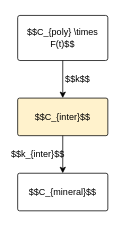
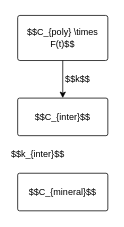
  <mxCell id="0" />
  <mxCell id="1" parent="0" />
  <mxCell id="2" value="$$C_{poly} \times F(t)$$" style="rounded=1;whiteSpace=wrap;html=1;arcSize=5;glass=0;shadow=0;" vertex="1" parent="1"><mxGeometry x="23" y="20" width="120" height="60" as="geometry" /></mxCell>
- <mxCell id="3" value="$$C_{inter}$$" style="rounded=1;whiteSpace=wrap;html=1;arcSize=5;fillColor=#fff2cc;" vertex="1" parent="1"><mxGeometry x="23" y="130" width="120" height="50" as="geometry" /></mxCell>
+ <mxCell id="3" value="$$C_{inter}$$" style="rounded=1;whiteSpace=wrap;html=1;arcSize=5;" vertex="1" parent="1"><mxGeometry x="23" y="130" width="120" height="50" as="geometry" /></mxCell>
  <mxCell id="4" value="" style="endArrow=classic;html=1;rounded=0;exitX=0.5;exitY=1;exitDx=0;exitDy=0;entryX=0.5;entryY=0;entryDx=0;entryDy=0;" edge="1" parent="1" source="2" target="3"><mxGeometry width="50" height="50" relative="1" as="geometry"><mxPoint x="-27" y="80" as="sourcePoint" /><mxPoint x="23" y="30" as="targetPoint" /></mxGeometry></mxCell>
- <mxCell id="5" value="" style="endArrow=classic;html=1;rounded=0;exitX=0.5;exitY=1;exitDx=0;exitDy=0;entryX=0.5;entryY=0;entryDx=0;entryDy=0;" edge="1" parent="1" source="3" target="6"><mxGeometry width="50" height="50" relative="1" as="geometry"><mxPoint x="93" y="90" as="sourcePoint" /><mxPoint x="83" y="190" as="targetPoint" /></mxGeometry></mxCell>
  <mxCell id="6" value="$$C_{mineral}$$" style="rounded=1;whiteSpace=wrap;html=1;arcSize=5;" vertex="1" parent="1"><mxGeometry x="23" y="230" width="120" height="50" as="geometry" /></mxCell>
  <mxCell id="7" value="$$k$$" style="text;html=1;strokeColor=none;fillColor=none;align=center;verticalAlign=middle;whiteSpace=wrap;rounded=0;" vertex="1" parent="1"><mxGeometry x="73" y="90" width="60" height="30" as="geometry" /></mxCell>
  <mxCell id="8" value="$$k_{inter}$$" style="text;html=1;strokeColor=none;fillColor=none;align=center;verticalAlign=middle;whiteSpace=wrap;rounded=0;" vertex="1" parent="1"><mxGeometry x="20" y="190" width="60" height="30" as="geometry" /></mxCell>
